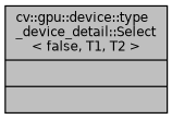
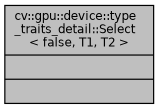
  digraph {
-   n1 [color=black fillcolor=grey75 fontcolor=black fontname=Helvetica fontsize=10 height=0.2 label="{cv::gpu::device::type\l_device_detail::Select\l\< false, T1, T2 \>\n||}" shape=record style=filled width=0.4]
+   n1 [color=black fillcolor=grey75 fontcolor=black fontname=Helvetica fontsize=10 height=0.2 label="{cv::gpu::device::type\l_traits_detail::Select\l\< false, T1, T2 \>\n||}" shape=record style=filled width=0.4]
  }
